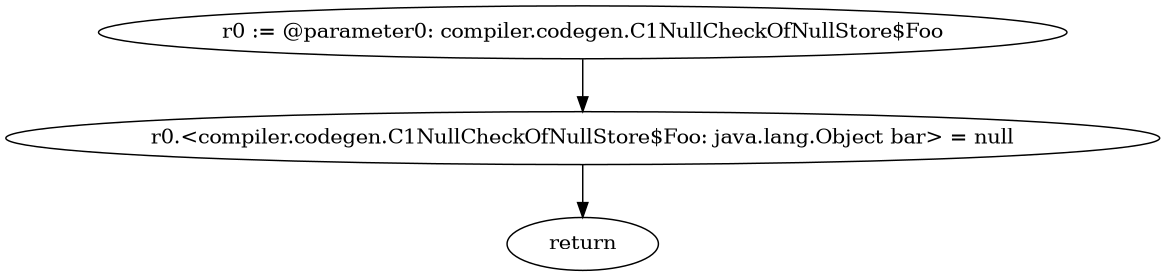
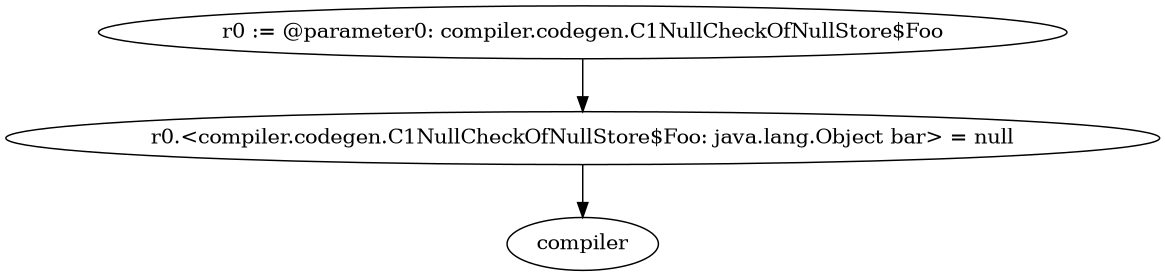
  digraph {
    "r0 := @parameter0: compiler.codegen.C1NullCheckOfNullStore$Foo"
    "r0.<compiler.codegen.C1NullCheckOfNullStore$Foo: java.lang.Object bar> = null"
-   return
+   return [label=compiler]
    "r0 := @parameter0: compiler.codegen.C1NullCheckOfNullStore$Foo" -> "r0.<compiler.codegen.C1NullCheckOfNullStore$Foo: java.lang.Object bar> = null"
    "r0.<compiler.codegen.C1NullCheckOfNullStore$Foo: java.lang.Object bar> = null" -> return
  }
